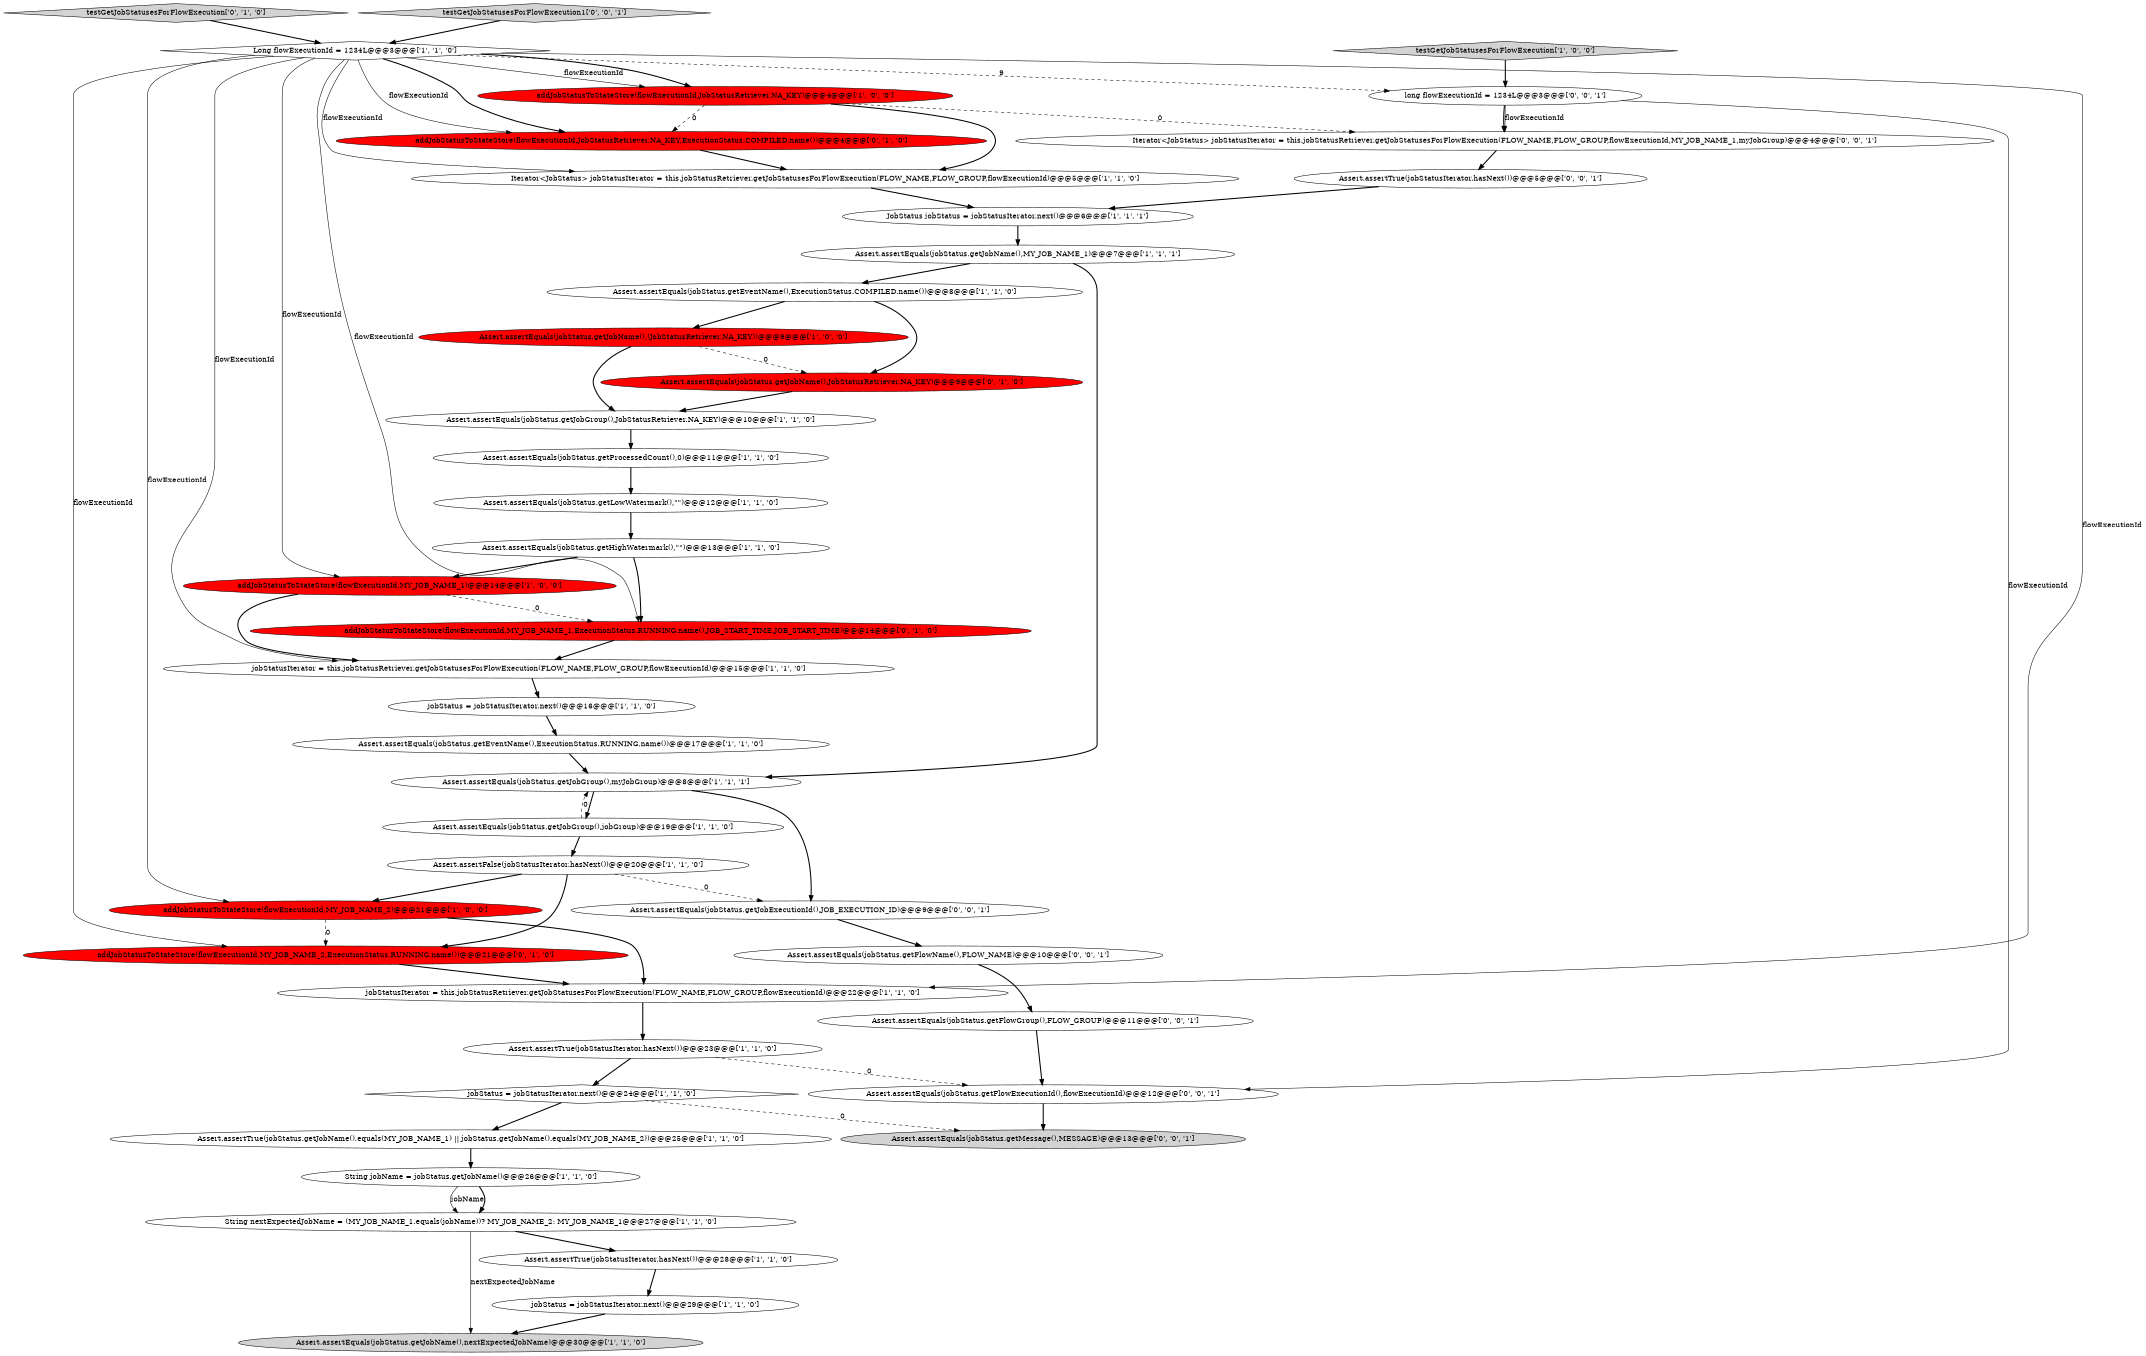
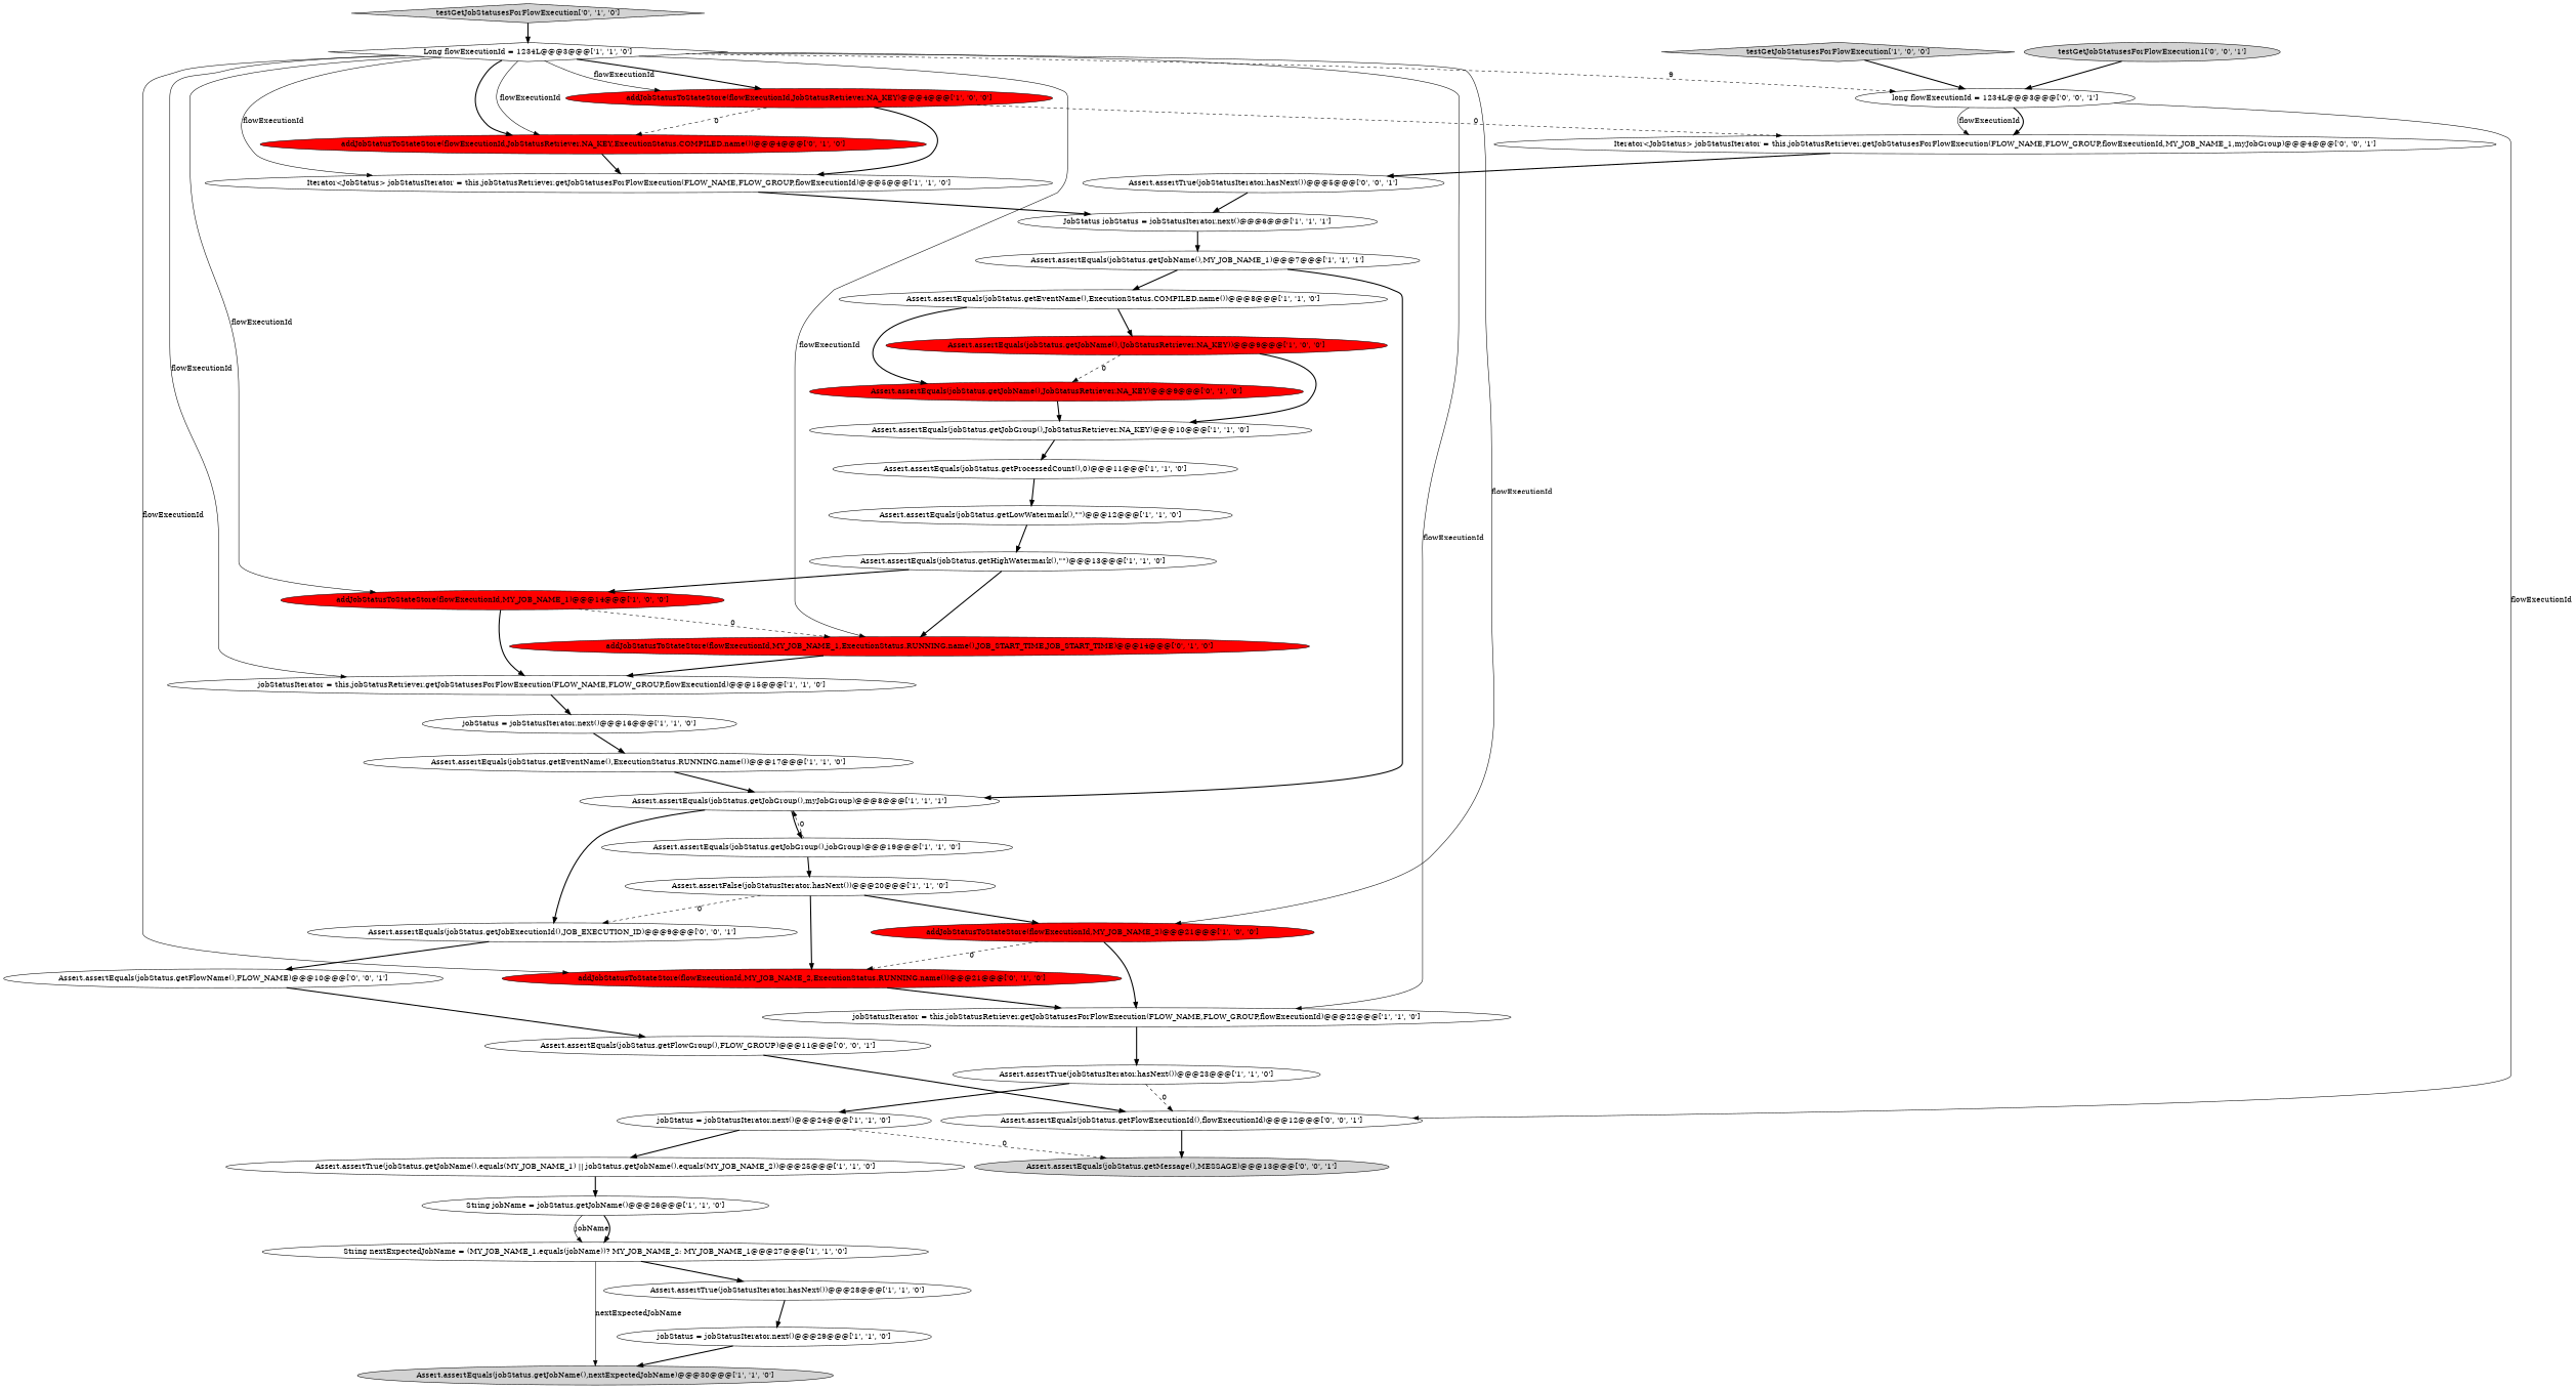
  digraph {
    node [fillcolor=white shape=ellipse style=filled]
    edge [style=bold]
    n1 [label="long flowExecutionId = 1234L@@@3@@@['0', '0', '1']"]
    n2 [label="Iterator<JobStatus> jobStatusIterator = this.jobStatusRetriever.getJobStatusesForFlowExecution(FLOW_NAME,FLOW_GROUP,flowExecutionId,MY_JOB_NAME_1,myJobGroup)@@@4@@@['0', '0', '1']"]
    n3 [label="Assert.assertEquals(jobStatus.getFlowExecutionId(),flowExecutionId)@@@12@@@['0', '0', '1']"]
    n4 [label="Assert.assertTrue(jobStatusIterator.hasNext())@@@5@@@['0', '0', '1']"]
    n5 [fillcolor=lightgray label="Assert.assertEquals(jobStatus.getMessage(),MESSAGE)@@@13@@@['0', '0', '1']"]
    n6 [fillcolor=lightgray label="testGetJobStatusesForFlowExecution['1', '0', '0']" shape=diamond]
    n7 [label="Long flowExecutionId = 1234L@@@3@@@['1', '1', '0']" shape=diamond]
    n8 [fillcolor=red label="addJobStatusToStateStore(flowExecutionId,MY_JOB_NAME_2,ExecutionStatus.RUNNING.name())@@@21@@@['0', '1', '0']"]
    n9 [label="jobStatusIterator = this.jobStatusRetriever.getJobStatusesForFlowExecution(FLOW_NAME,FLOW_GROUP,flowExecutionId)@@@22@@@['1', '1', '0']"]
    n10 [fillcolor=red label="addJobStatusToStateStore(flowExecutionId,JobStatusRetriever.NA_KEY)@@@4@@@['1', '0', '0']"]
    n11 [label="Iterator<JobStatus> jobStatusIterator = this.jobStatusRetriever.getJobStatusesForFlowExecution(FLOW_NAME,FLOW_GROUP,flowExecutionId)@@@5@@@['1', '1', '0']"]
    n12 [fillcolor=red label="addJobStatusToStateStore(flowExecutionId,JobStatusRetriever.NA_KEY,ExecutionStatus.COMPILED.name())@@@4@@@['0', '1', '0']"]
    n13 [label="jobStatusIterator = this.jobStatusRetriever.getJobStatusesForFlowExecution(FLOW_NAME,FLOW_GROUP,flowExecutionId)@@@15@@@['1', '1', '0']"]
    n14 [fillcolor=red label="addJobStatusToStateStore(flowExecutionId,MY_JOB_NAME_2)@@@21@@@['1', '0', '0']"]
    n15 [fillcolor=red label="addJobStatusToStateStore(flowExecutionId,MY_JOB_NAME_1)@@@14@@@['1', '0', '0']"]
    n16 [fillcolor=red label="addJobStatusToStateStore(flowExecutionId,MY_JOB_NAME_1,ExecutionStatus.RUNNING.name(),JOB_START_TIME,JOB_START_TIME)@@@14@@@['0', '1', '0']"]
    n17 [label="Assert.assertEquals(jobStatus.getEventName(),ExecutionStatus.COMPILED.name())@@@8@@@['1', '1', '0']"]
    n18 [fillcolor=red label="Assert.assertEquals(jobStatus.getJobName(),(JobStatusRetriever.NA_KEY))@@@9@@@['1', '0', '0']"]
    n19 [fillcolor=red label="Assert.assertEquals(jobStatus.getJobName(),JobStatusRetriever.NA_KEY)@@@9@@@['0', '1', '0']"]
    n20 [label="Assert.assertEquals(jobStatus.getJobGroup(),JobStatusRetriever.NA_KEY)@@@10@@@['1', '1', '0']"]
    n21 [label="jobStatus = jobStatusIterator.next()@@@16@@@['1', '1', '0']"]
    n22 [label="Assert.assertEquals(jobStatus.getEventName(),ExecutionStatus.RUNNING.name())@@@17@@@['1', '1', '0']"]
    n23 [label="Assert.assertEquals(jobStatus.getJobGroup(),myJobGroup)@@@8@@@['1', '1', '1']"]
    n24 [label="Assert.assertTrue(jobStatusIterator.hasNext())@@@23@@@['1', '1', '0']"]
    n25 [label="JobStatus jobStatus = jobStatusIterator.next()@@@6@@@['1', '1', '1']"]
    n26 [label="Assert.assertEquals(jobStatus.getJobName(),MY_JOB_NAME_1)@@@7@@@['1', '1', '1']"]
    n27 [label="Assert.assertEquals(jobStatus.getLowWatermark(),\"\")@@@12@@@['1', '1', '0']"]
    n28 [label="Assert.assertEquals(jobStatus.getHighWatermark(),\"\")@@@13@@@['1', '1', '0']"]
    n29 [label="Assert.assertEquals(jobStatus.getJobGroup(),jobGroup)@@@19@@@['1', '1', '0']"]
    n30 [label="Assert.assertFalse(jobStatusIterator.hasNext())@@@20@@@['1', '1', '0']"]
    n31 [label="Assert.assertEquals(jobStatus.getJobExecutionId(),JOB_EXECUTION_ID)@@@9@@@['0', '0', '1']"]
    n32 [label="Assert.assertEquals(jobStatus.getProcessedCount(),0)@@@11@@@['1', '1', '0']"]
    n33 [label="String nextExpectedJobName = (MY_JOB_NAME_1.equals(jobName))? MY_JOB_NAME_2: MY_JOB_NAME_1@@@27@@@['1', '1', '0']"]
    n34 [label="Assert.assertTrue(jobStatusIterator.hasNext())@@@28@@@['1', '1', '0']"]
    n35 [fillcolor=lightgray label="Assert.assertEquals(jobStatus.getJobName(),nextExpectedJobName)@@@30@@@['1', '1', '0']"]
    n36 [label="jobStatus = jobStatusIterator.next()@@@29@@@['1', '1', '0']"]
    n37 [label="Assert.assertEquals(jobStatus.getFlowName(),FLOW_NAME)@@@10@@@['0', '0', '1']"]
-   n38 [label="jobStatus = jobStatusIterator.next()@@@24@@@['1', '1', '0']" shape=diamond]
+   n38 [label="jobStatus = jobStatusIterator.next()@@@24@@@['1', '1', '0']"]
    n39 [label="Assert.assertTrue(jobStatus.getJobName().equals(MY_JOB_NAME_1) || jobStatus.getJobName().equals(MY_JOB_NAME_2))@@@25@@@['1', '1', '0']"]
    n40 [label="String jobName = jobStatus.getJobName()@@@26@@@['1', '1', '0']"]
    n41 [label="Assert.assertEquals(jobStatus.getFlowGroup(),FLOW_GROUP)@@@11@@@['0', '0', '1']"]
    n42 [fillcolor=lightgray label="testGetJobStatusesForFlowExecution['0', '1', '0']" shape=diamond]
-   n43 [fillcolor=lightgray label="testGetJobStatusesForFlowExecution1['0', '0', '1']" shape=diamond]
+   n43 [fillcolor=lightgray label="testGetJobStatusesForFlowExecution1['0', '0', '1']"]
    n1 -> n2
    n1 -> n2 [label=flowExecutionId style=solid]
    n1 -> n3 [label=flowExecutionId style=solid]
    n2 -> n4
    n3 -> n5
    n4 -> n25
    n6 -> n1
    n7 -> n1 [label=9 style=dashed]
    n7 -> n8 [label=flowExecutionId style=solid]
    n7 -> n9 [label=flowExecutionId style=solid]
    n7 -> n10
    n7 -> n10 [label=flowExecutionId style=solid]
    n7 -> n11 [label=flowExecutionId style=solid]
    n7 -> n12
    n7 -> n12 [label=flowExecutionId style=solid]
    n7 -> n13 [label=flowExecutionId style=solid]
    n7 -> n14 [label=flowExecutionId style=solid]
    n7 -> n15 [label=flowExecutionId style=solid]
    n7 -> n16 [label=flowExecutionId style=solid]
    n8 -> n9
    n9 -> n24
    n10 -> n2 [label=0 style=dashed]
    n10 -> n11
    n10 -> n12 [label=0 style=dashed]
    n11 -> n25
    n12 -> n11
    n13 -> n21
    n14 -> n8 [label=0 style=dashed]
    n14 -> n9
    n15 -> n13
    n15 -> n16 [label=0 style=dashed]
    n16 -> n13
    n17 -> n18
    n17 -> n19
    n18 -> n19 [label=0 style=dashed]
    n18 -> n20
    n19 -> n20
    n20 -> n32
    n21 -> n22
    n22 -> n23
    n23 -> n29
    n23 -> n31
    n24 -> n3 [label=0 style=dashed]
    n24 -> n38
    n25 -> n26
    n26 -> n17
    n26 -> n23
    n27 -> n28
    n28 -> n15
    n28 -> n16
    n29 -> n23 [label=0 style=dashed]
    n29 -> n30
    n30 -> n8
    n30 -> n14
    n30 -> n31 [label=0 style=dashed]
    n31 -> n37
    n32 -> n27
    n33 -> n34
    n33 -> n35 [label=nextExpectedJobName style=solid]
    n34 -> n36
    n36 -> n35
    n37 -> n41
    n38 -> n5 [label=0 style=dashed]
    n38 -> n39
    n39 -> n40
    n40 -> n33 [label=jobName style=solid]
    n40 -> n33
    n41 -> n3
    n42 -> n7
-   n43 -> n7
+   n43 -> n1
  }
